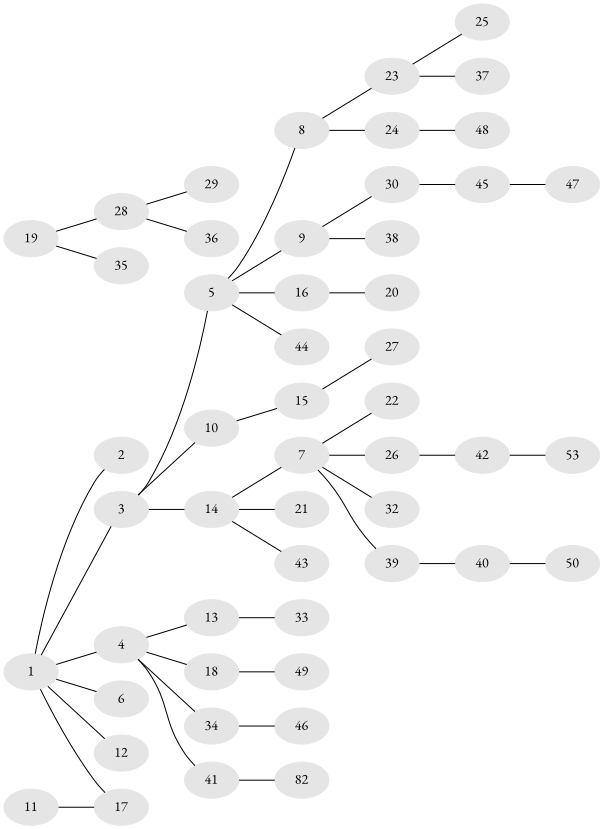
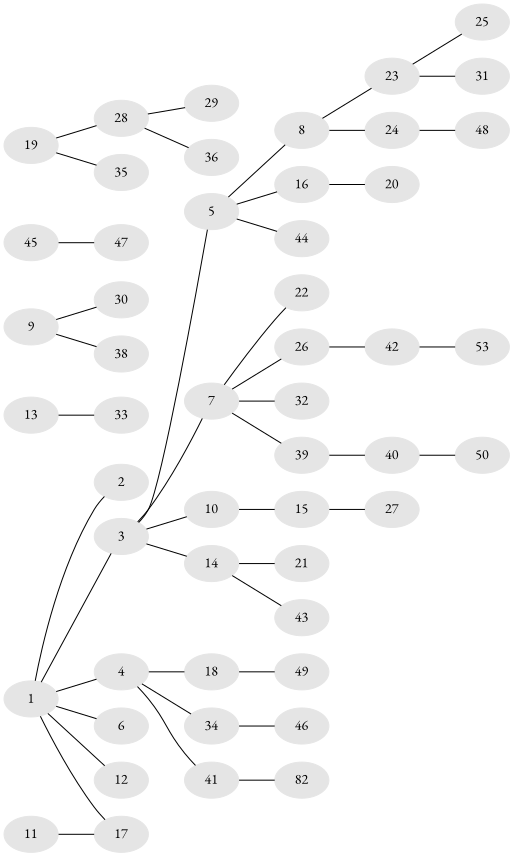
  graph {
    fontname="EB Garamond"
    rankdir=LR
    node [color=gray90 fontname="EB Garamond" style=filled]
    edge [fontname="EB Garamond"]
    1
    2
    3
    4
    6
    12
    17
    5
    7
    10
    14
    13
    18
    34
    41
    11
    8
    9
    16
    44
    22
    26
    32
    39
    15
    21
    43
    33
    49
    46
    n31 [label=82]
    23
    24
    30
    38
    20
    42
    40
    25
-   37
+   37 [label=31]
    48
    45
    27
    19
    28
    35
    29
    36
    53
    47
    50
    1 -- 2
    1 -- 3
    1 -- 4
    1 -- 6
    1 -- 12
    1 -- 17
    3 -- 5
-   14 -- 7
+   3 -- 7
    3 -- 10
    3 -- 14
-   4 -- 13
    4 -- 18
    4 -- 34
    4 -- 41
    5 -- 8
-   5 -- 9
    5 -- 16
    5 -- 44
    7 -- 22
    7 -- 26
    7 -- 32
    7 -- 39
    10 -- 15
    14 -- 21
    14 -- 43
    13 -- 33
    18 -- 49
    34 -- 46
    41 -- n31
    11 -- 17
    8 -- 23
    8 -- 24
    9 -- 30
    9 -- 38
    16 -- 20
    26 -- 42
    39 -- 40
    15 -- 27
    23 -- 25
    23 -- 37
    24 -- 48
-   30 -- 45
    42 -- 53
    40 -- 50
    45 -- 47
    19 -- 28
    19 -- 35
    28 -- 29
    28 -- 36
  }
